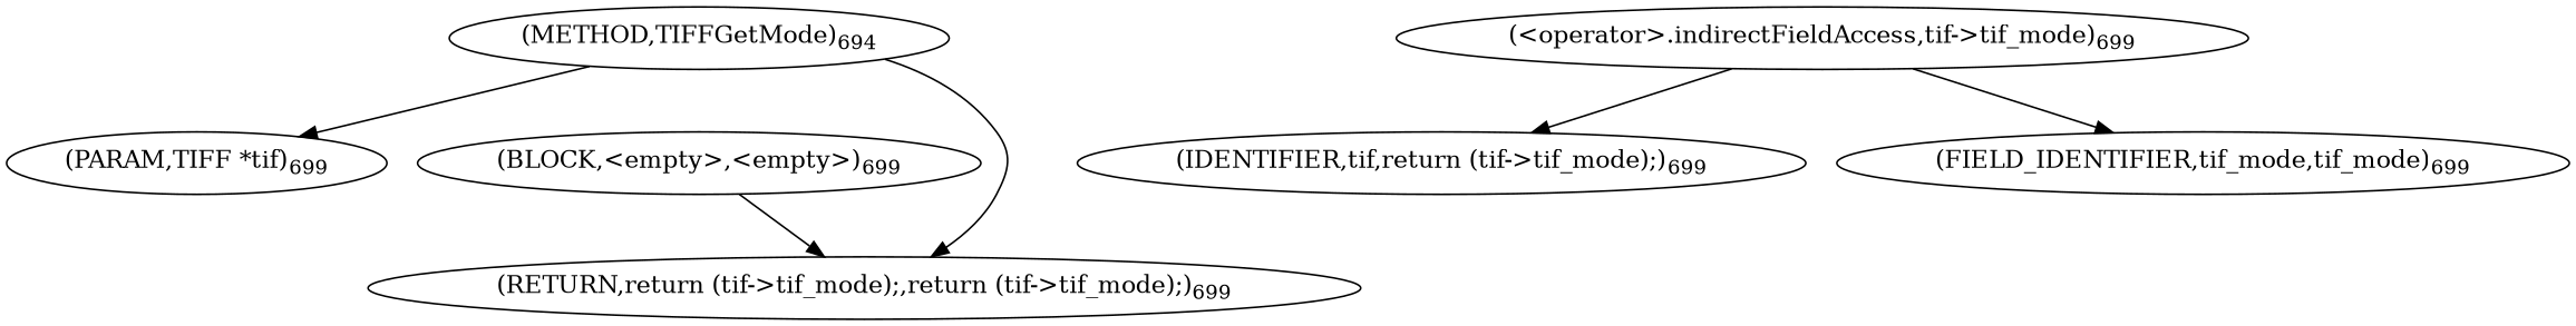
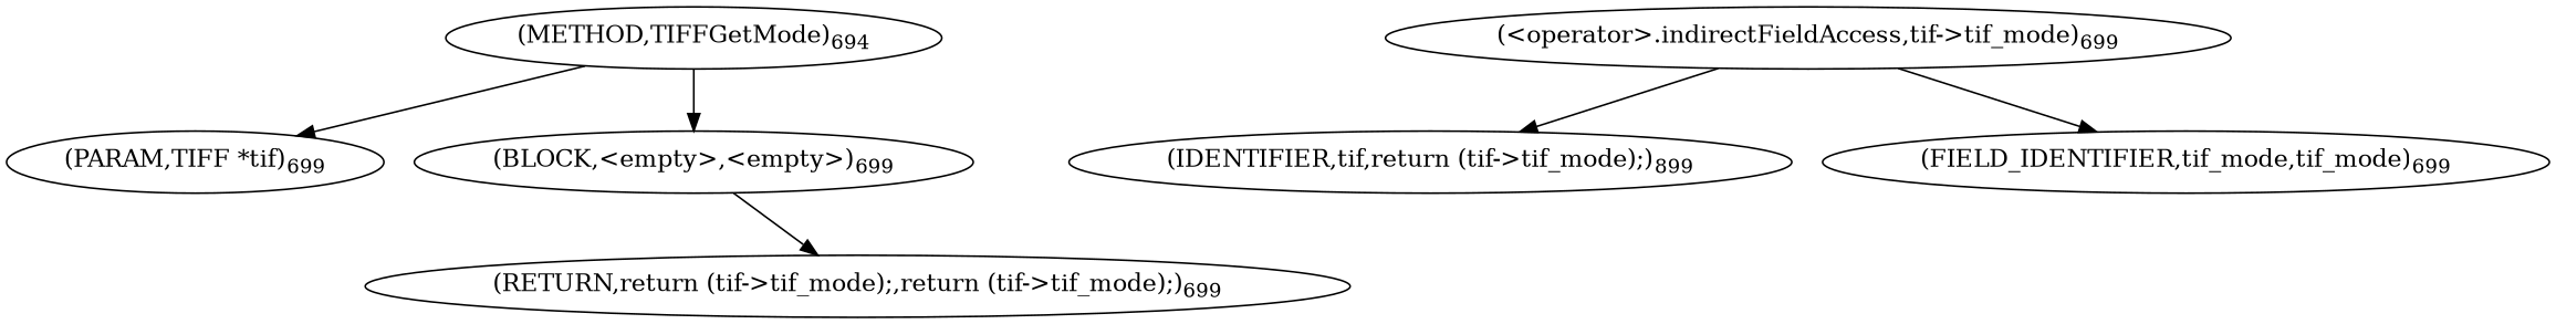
  digraph {
    n1 [label=<(METHOD,TIFFGetMode)<SUB>694</SUB>>]
    n2 [label=<(PARAM,TIFF *tif)<SUB>699</SUB>>]
    n3 [label=<(BLOCK,&lt;empty&gt;,&lt;empty&gt;)<SUB>699</SUB>>]
    n4 [label=<(RETURN,return (tif-&gt;tif_mode);,return (tif-&gt;tif_mode);)<SUB>699</SUB>>]
    n5 [label=<(&lt;operator&gt;.indirectFieldAccess,tif-&gt;tif_mode)<SUB>699</SUB>>]
-   n6 [label=<(IDENTIFIER,tif,return (tif-&gt;tif_mode);)<SUB>699</SUB>>]
+   n6 [label=<(IDENTIFIER,tif,return (tif-&gt;tif_mode);)<SUB>899</SUB>>]
    n7 [label=<(FIELD_IDENTIFIER,tif_mode,tif_mode)<SUB>699</SUB>>]
    n1 -> n2
-   n1 -> n4
+   n1 -> n3
    n3 -> n4
    n5 -> n6
    n5 -> n7
  }
